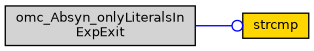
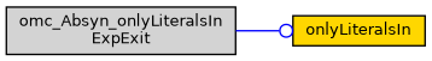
  digraph {
    rankdir=LR
    node [color=black fontname=Helvetica fontsize=10 shape=record style=filled]
    n1 [fillcolor=lightgrey fontcolor=black height=0.2 label="omc_Absyn_onlyLiteralsIn\lExpExit" width=0.4]
-   n2 [fillcolor=gold height=0.2 label=strcmp width=0.4]
+   n2 [fillcolor=gold height=0.2 label=onlyLiteralsIn width=0.4]
    n1 -> n2 [color=blue fontname=Helvetica fontsize=10 labelfontname=Helvetica labelfontsize=10 style=solid arrowhead=odot]
  }
